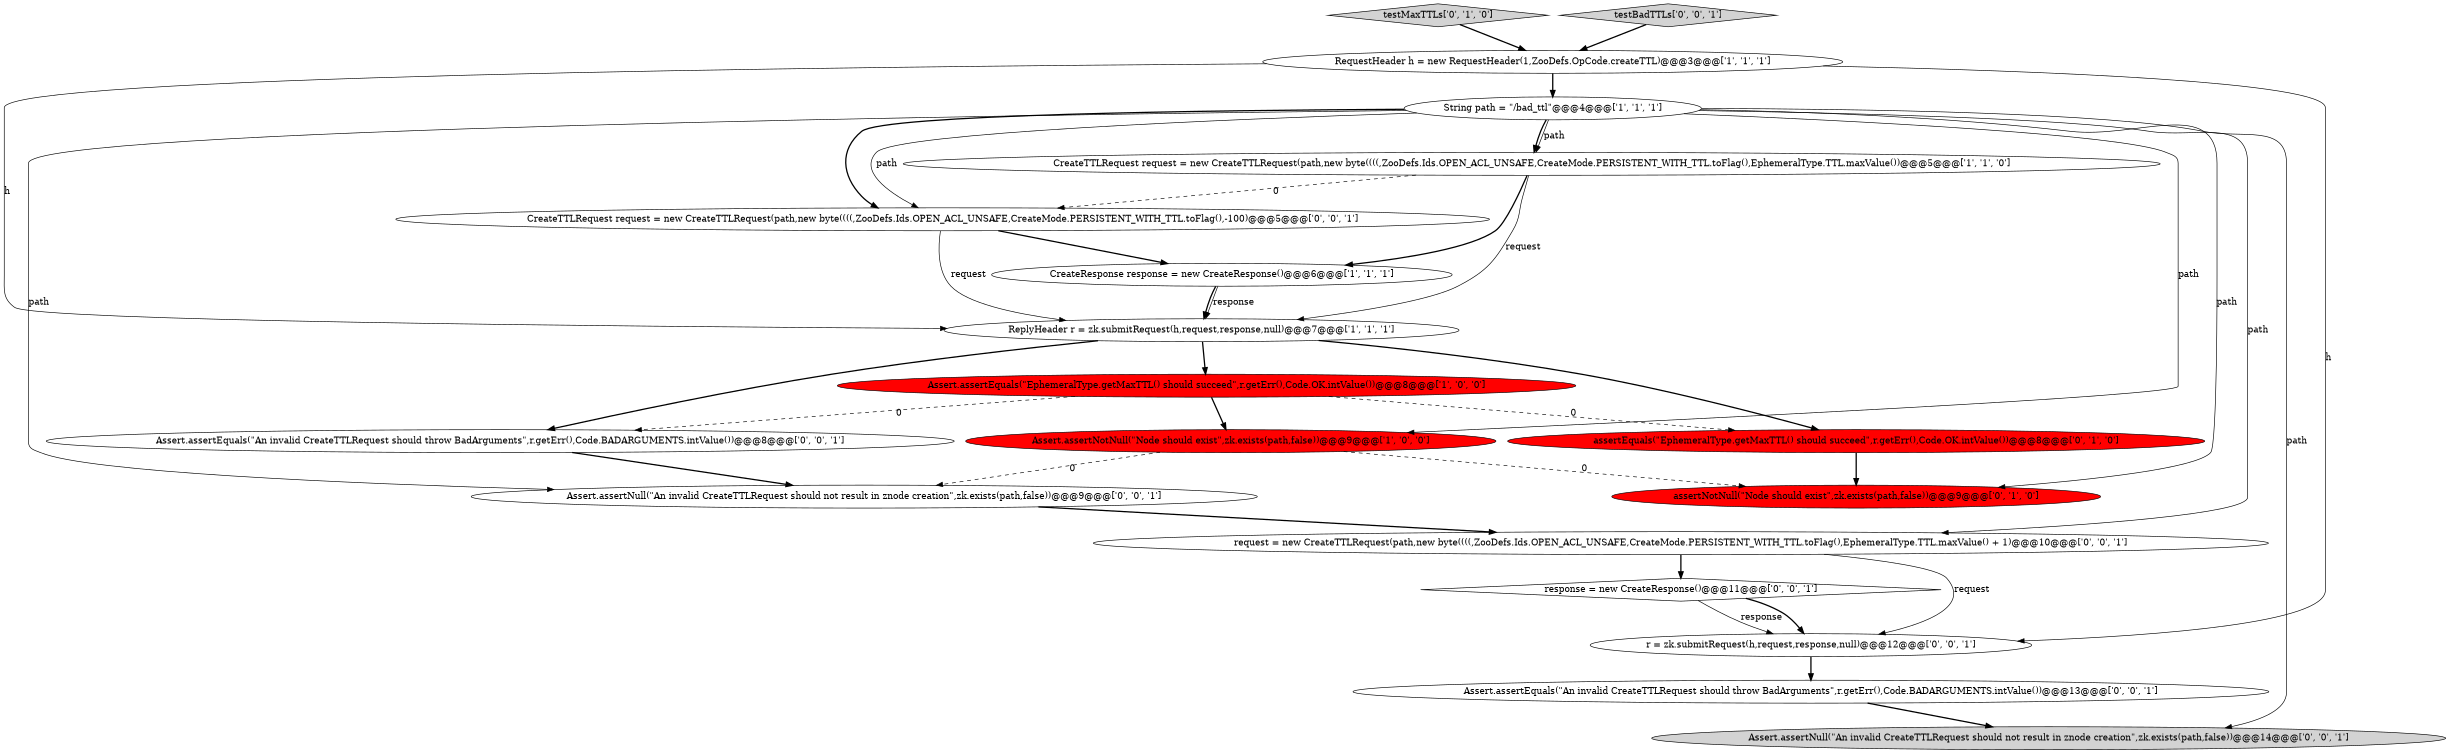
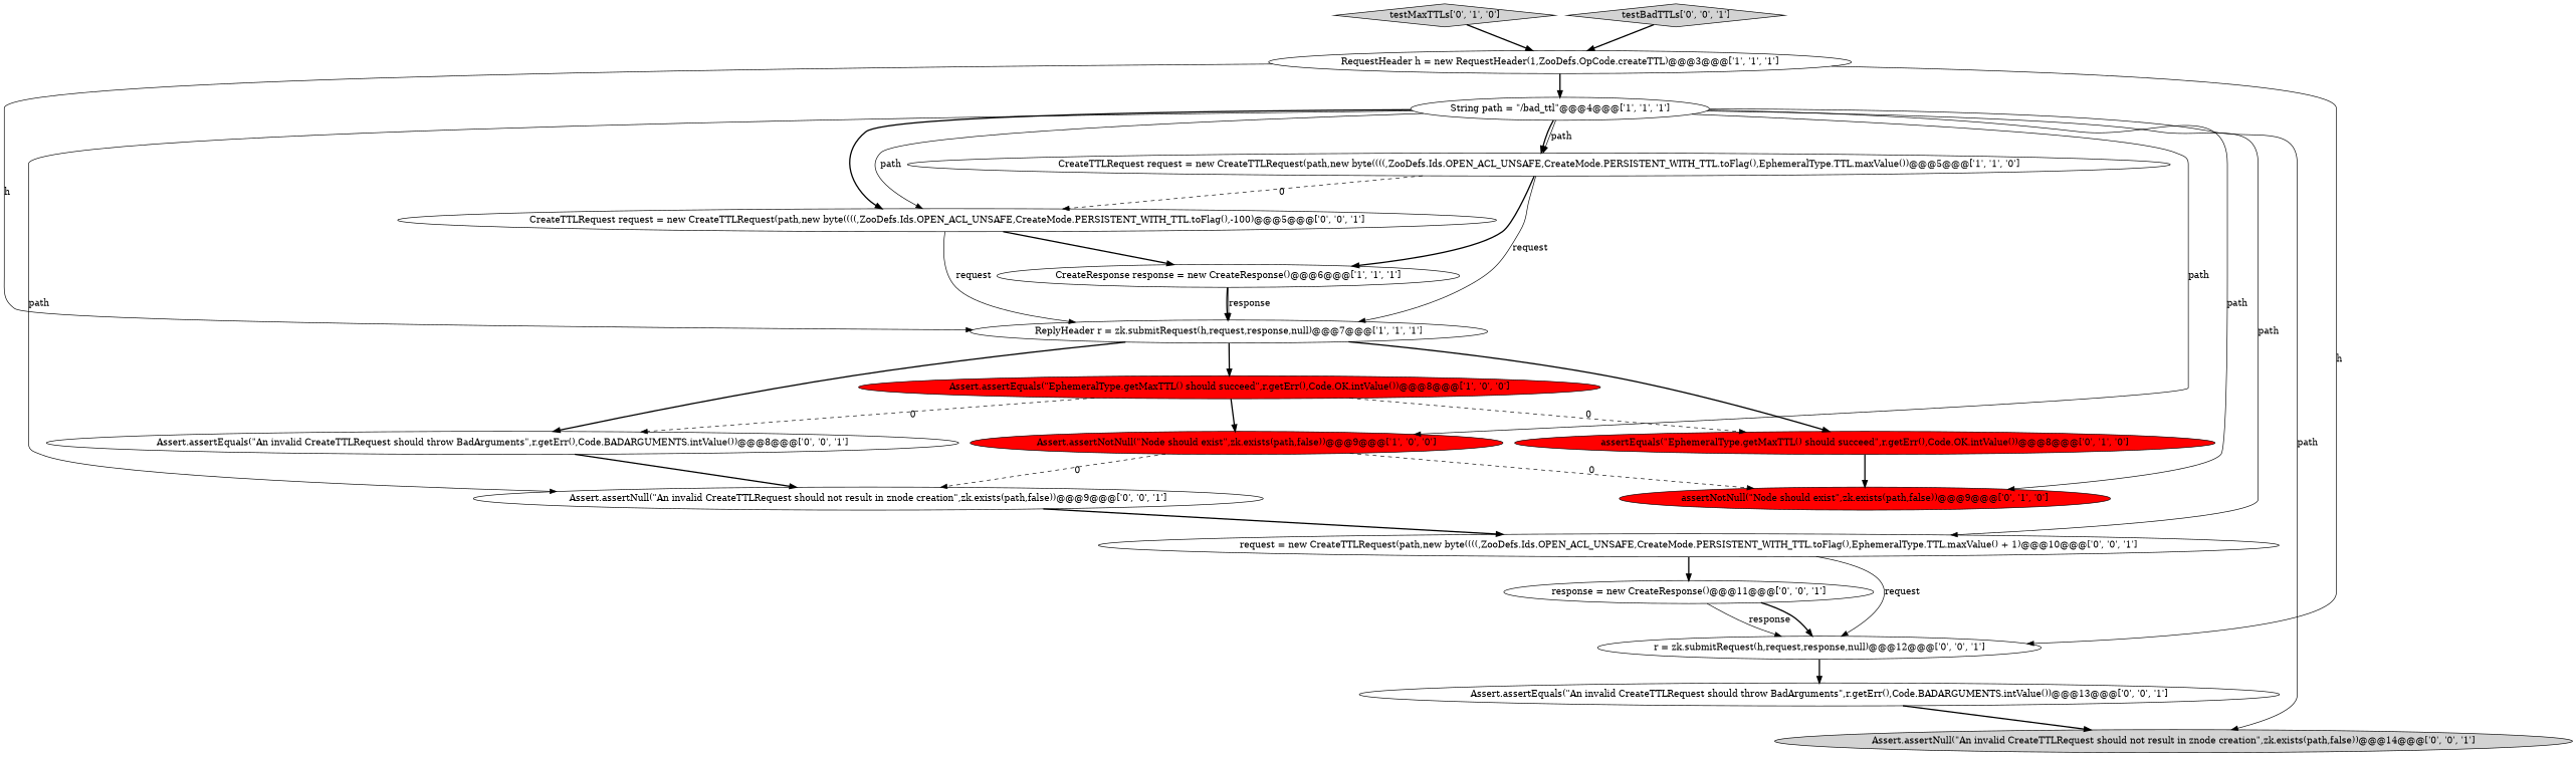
  digraph {
    node [fillcolor=white shape=ellipse style=filled]
    edge [style=bold]
    n1 [fillcolor=red label="Assert.assertEquals(\"EphemeralType.getMaxTTL() should succeed\",r.getErr(),Code.OK.intValue())@@@8@@@['1', '0', '0']"]
    n2 [label="Assert.assertEquals(\"An invalid CreateTTLRequest should throw BadArguments\",r.getErr(),Code.BADARGUMENTS.intValue())@@@8@@@['0', '0', '1']"]
    n3 [fillcolor=red label="assertEquals(\"EphemeralType.getMaxTTL() should succeed\",r.getErr(),Code.OK.intValue())@@@8@@@['0', '1', '0']"]
    n4 [fillcolor=red label="Assert.assertNotNull(\"Node should exist\",zk.exists(path,false))@@@9@@@['1', '0', '0']"]
    n5 [label="Assert.assertNull(\"An invalid CreateTTLRequest should not result in znode creation\",zk.exists(path,false))@@@9@@@['0', '0', '1']"]
    n6 [fillcolor=red label="assertNotNull(\"Node should exist\",zk.exists(path,false))@@@9@@@['0', '1', '0']"]
-   n7 [label="response = new CreateResponse()@@@11@@@['0', '0', '1']" shape=diamond]
+   n7 [label="response = new CreateResponse()@@@11@@@['0', '0', '1']"]
    n8 [label="r = zk.submitRequest(h,request,response,null)@@@12@@@['0', '0', '1']"]
    n9 [label="Assert.assertEquals(\"An invalid CreateTTLRequest should throw BadArguments\",r.getErr(),Code.BADARGUMENTS.intValue())@@@13@@@['0', '0', '1']"]
    n10 [label="request = new CreateTTLRequest(path,new byte((((,ZooDefs.Ids.OPEN_ACL_UNSAFE,CreateMode.PERSISTENT_WITH_TTL.toFlag(),EphemeralType.TTL.maxValue() + 1)@@@10@@@['0', '0', '1']"]
    n11 [fillcolor=lightgray label="Assert.assertNull(\"An invalid CreateTTLRequest should not result in znode creation\",zk.exists(path,false))@@@14@@@['0', '0', '1']"]
    n12 [label="RequestHeader h = new RequestHeader(1,ZooDefs.OpCode.createTTL)@@@3@@@['1', '1', '1']"]
    n13 [label="String path = \"/bad_ttl\"@@@4@@@['1', '1', '1']"]
    n14 [label="ReplyHeader r = zk.submitRequest(h,request,response,null)@@@7@@@['1', '1', '1']"]
    n15 [label="CreateTTLRequest request = new CreateTTLRequest(path,new byte((((,ZooDefs.Ids.OPEN_ACL_UNSAFE,CreateMode.PERSISTENT_WITH_TTL.toFlag(),-100)@@@5@@@['0', '0', '1']"]
    n16 [label="CreateTTLRequest request = new CreateTTLRequest(path,new byte((((,ZooDefs.Ids.OPEN_ACL_UNSAFE,CreateMode.PERSISTENT_WITH_TTL.toFlag(),EphemeralType.TTL.maxValue())@@@5@@@['1', '1', '0']"]
    n17 [label="CreateResponse response = new CreateResponse()@@@6@@@['1', '1', '1']"]
    n18 [fillcolor=lightgray label="testMaxTTLs['0', '1', '0']" shape=diamond]
    n19 [fillcolor=lightgray label="testBadTTLs['0', '0', '1']" shape=diamond]
    n1 -> n2 [label=0 style=dashed]
    n1 -> n3 [label=0 style=dashed]
    n1 -> n4
    n2 -> n5
    n3 -> n6
    n4 -> n5 [label=0 style=dashed]
    n4 -> n6 [label=0 style=dashed]
    n5 -> n10
    n7 -> n8 [label=response style=solid]
    n7 -> n8
    n8 -> n9
    n9 -> n11
    n10 -> n7
    n10 -> n8 [label=request style=solid]
    n12 -> n8 [label=h style=solid]
    n12 -> n13
    n12 -> n14 [label=h style=solid]
    n13 -> n4 [label=path style=solid]
    n13 -> n5 [label=path style=solid]
    n13 -> n6 [label=path style=solid]
    n13 -> n10 [label=path style=solid]
    n13 -> n11 [label=path style=solid]
    n13 -> n15
    n13 -> n15 [label=path style=solid]
    n13 -> n16 [label=path style=solid]
    n13 -> n16
    n14 -> n1
    n14 -> n2
    n14 -> n3
    n15 -> n14 [label=request style=solid]
    n15 -> n17
    n16 -> n14 [label=request style=solid]
    n16 -> n15 [label=0 style=dashed]
    n16 -> n17
    n17 -> n14
    n17 -> n14 [label=response style=solid]
    n18 -> n12
    n19 -> n12
  }
